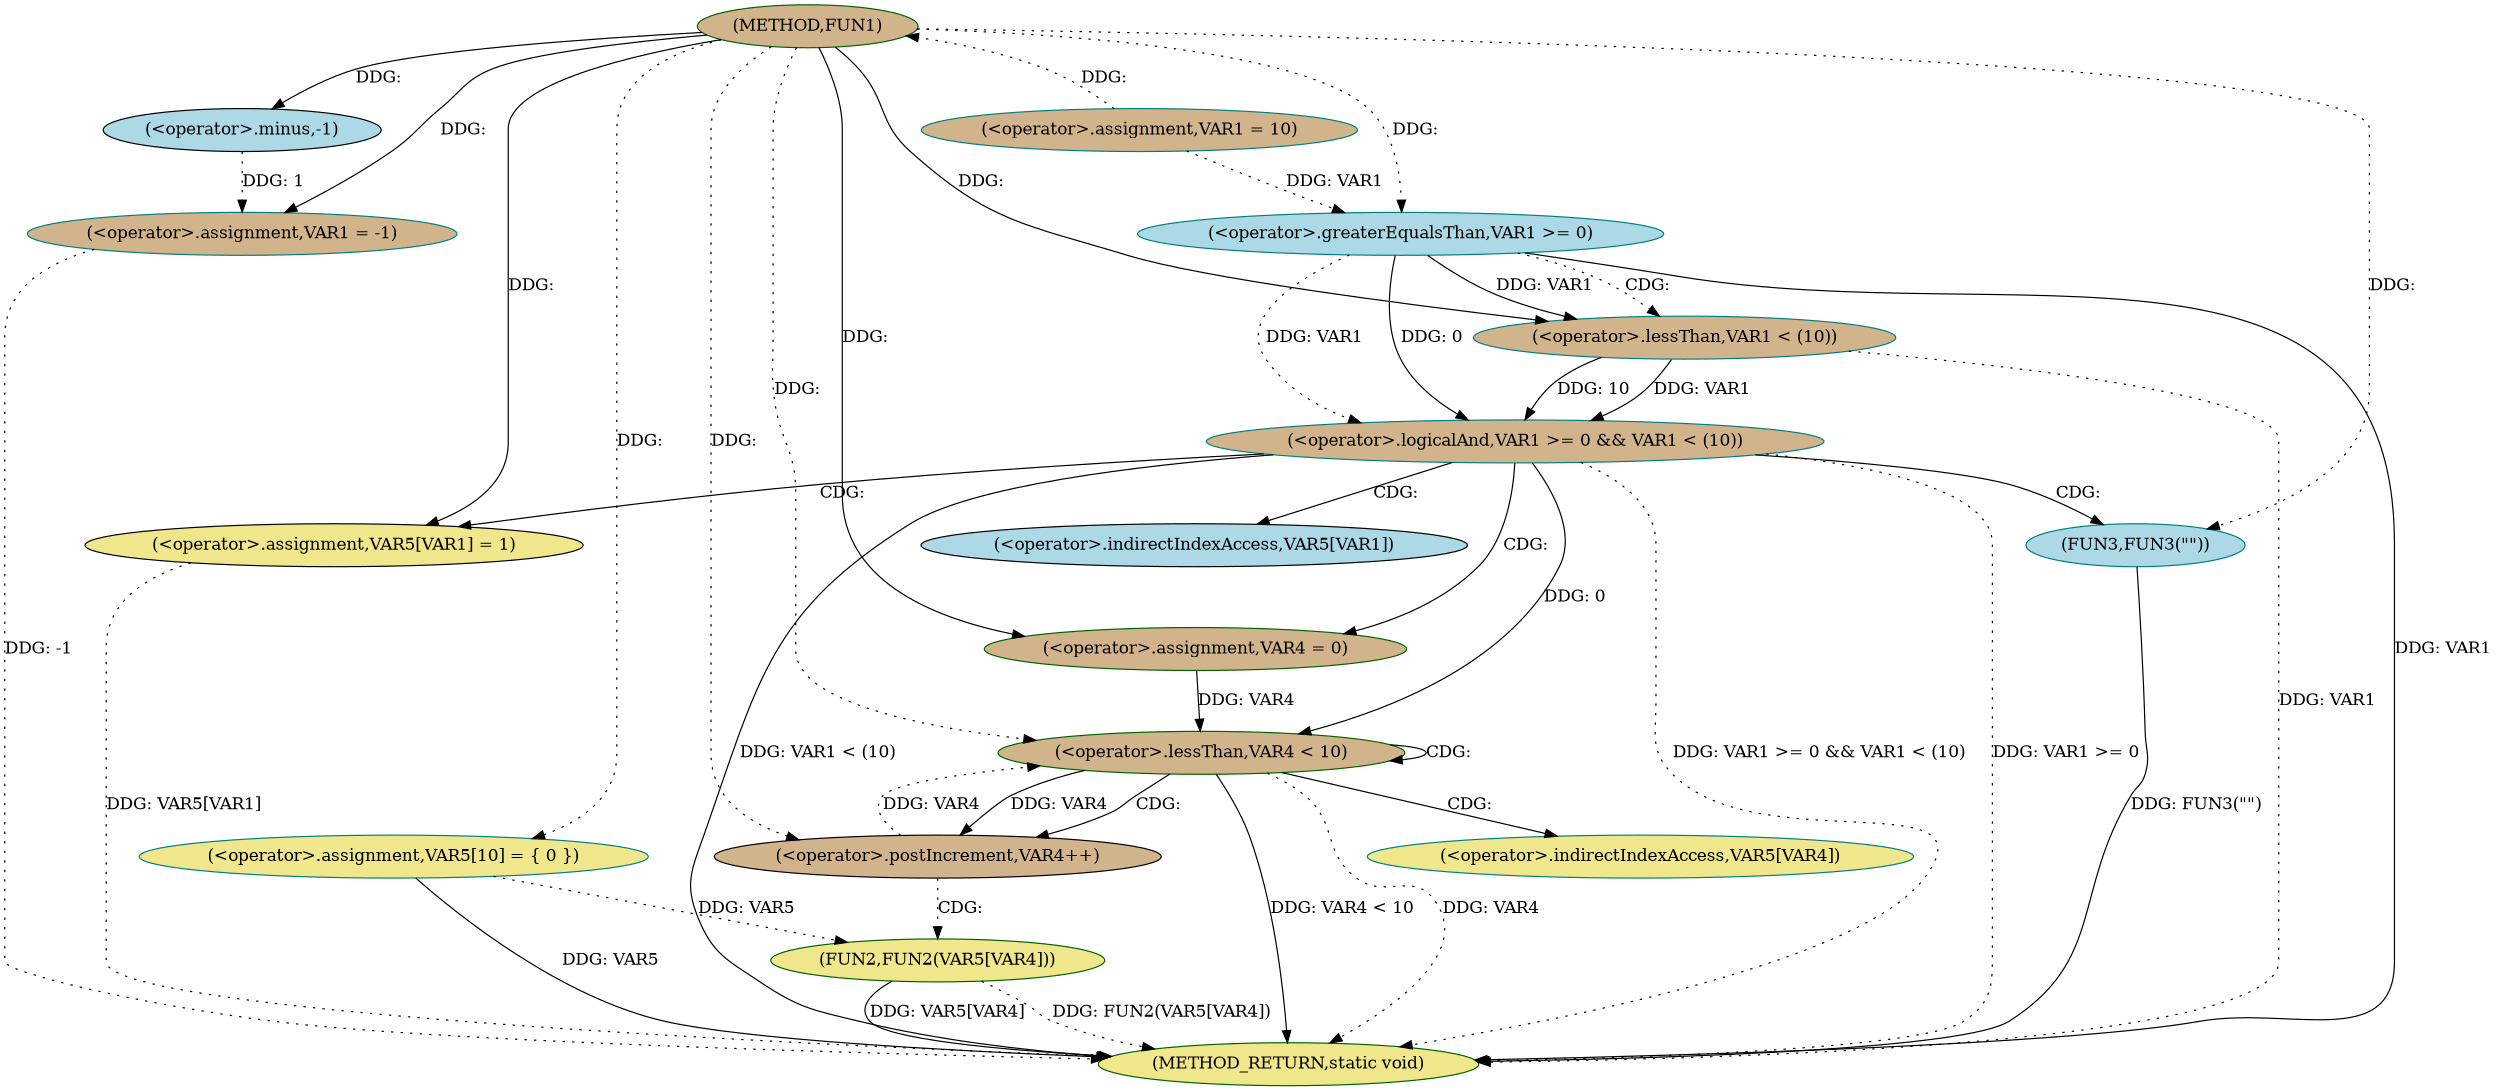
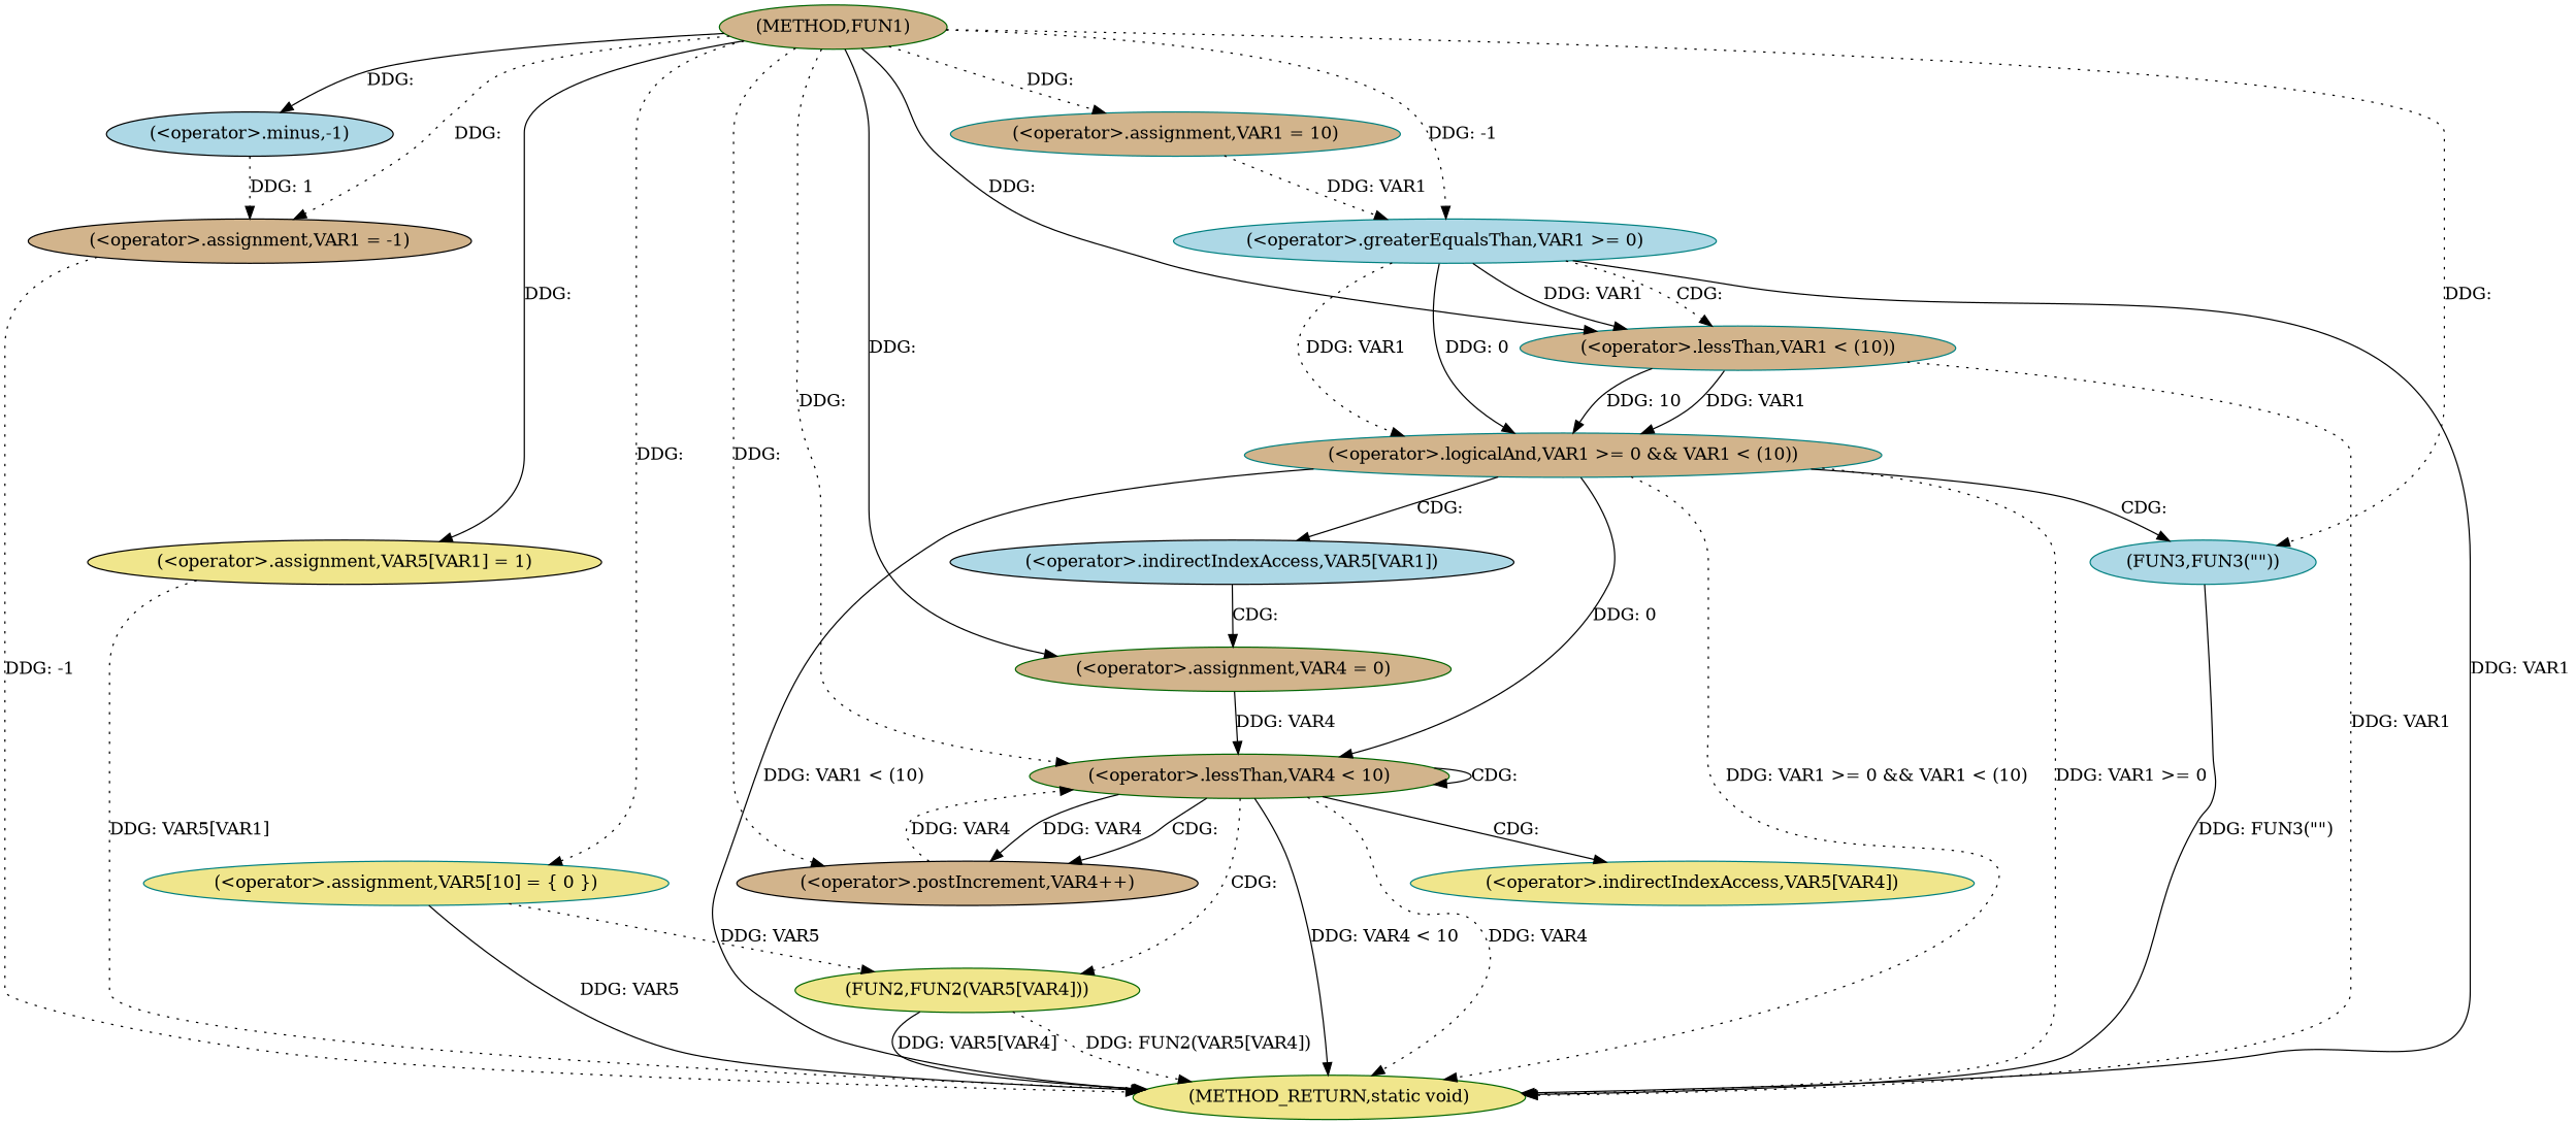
  digraph {
    node [color=teal fillcolor=tan style=filled]
    edge [style=solid]
    n1 [color=darkgreen label="(METHOD,FUN1)"]
-   n2 [label="(<operator>.assignment,VAR1 = -1)"]
+   n2 [color=black label="(<operator>.assignment,VAR1 = -1)"]
    n3 [color=black fillcolor=lightblue label="(<operator>.minus,-1)"]
    n4 [label="(<operator>.assignment,VAR1 = 10)"]
    n5 [fillcolor=khaki label="(<operator>.assignment,VAR5[10] = { 0 })"]
    n6 [fillcolor=lightblue label="(<operator>.greaterEqualsThan,VAR1 >= 0)"]
    n7 [label="(<operator>.lessThan,VAR1 < (10))"]
    n8 [color=black fillcolor=khaki label="(<operator>.assignment,VAR5[VAR1] = 1)"]
    n9 [color=darkgreen label="(<operator>.assignment,VAR4 = 0)"]
    n10 [color=darkgreen label="(<operator>.lessThan,VAR4 < 10)"]
    n11 [color=black label="(<operator>.postIncrement,VAR4++)"]
    n12 [fillcolor=lightblue label="(FUN3,FUN3(\"\"))"]
    n13 [color=darkgreen fillcolor=khaki label="(METHOD_RETURN,static void)"]
    n14 [color=darkgreen fillcolor=khaki label="(FUN2,FUN2(VAR5[VAR4]))"]
    n15 [label="(<operator>.logicalAnd,VAR1 >= 0 && VAR1 < (10))"]
    n16 [fillcolor=khaki label="(<operator>.indirectIndexAccess,VAR5[VAR4])"]
    n17 [color=black fillcolor=lightblue label="(<operator>.indirectIndexAccess,VAR5[VAR1])"]
-   n1 -> n2 [label="DDG: "]
+   n1 -> n2 [label="DDG: " style=dotted]
    n1 -> n3 [label="DDG: "]
-   n4 -> n1 [label="DDG: " style=dotted]
+   n1 -> n4 [label="DDG: " style=dotted]
    n1 -> n5 [label="DDG: " style=dotted]
-   n1 -> n6 [label="DDG: " style=dotted]
+   n1 -> n6 [label="DDG: -1" style=dotted]
    n1 -> n7 [label="DDG: "]
    n1 -> n8 [label="DDG: "]
    n1 -> n9 [label="DDG: "]
    n1 -> n10 [label="DDG: " style=dotted]
    n1 -> n11 [label="DDG: " style=dotted]
    n1 -> n12 [label="DDG: " style=dotted]
    n2 -> n13 [label="DDG: -1" style=dotted]
    n3 -> n2 [label="DDG: 1" style=dotted]
    n4 -> n6 [label="DDG: VAR1" style=dotted]
    n5 -> n13 [label="DDG: VAR5"]
    n5 -> n14 [label="DDG: VAR5" style=dotted]
    n6 -> n7 [label="DDG: VAR1"]
    n6 -> n7 [label="CDG: " style=dotted]
    n6 -> n13 [label="DDG: VAR1"]
    n6 -> n15 [label="DDG: VAR1" style=dotted]
    n6 -> n15 [label="DDG: 0"]
    n7 -> n13 [label="DDG: VAR1" style=dotted]
    n7 -> n15 [label="DDG: VAR1"]
    n7 -> n15 [label="DDG: 10"]
    n8 -> n13 [label="DDG: VAR5[VAR1]" style=dotted]
    n9 -> n10 [label="DDG: VAR4"]
    n10 -> n10 [label="CDG: "]
    n10 -> n11 [label="DDG: VAR4"]
    n10 -> n11 [label="CDG: "]
    n10 -> n13 [label="DDG: VAR4" style=dotted]
    n10 -> n13 [label="DDG: VAR4 < 10"]
-   n11 -> n14 [label="CDG: " style=dotted]
+   n10 -> n14 [label="CDG: " style=dotted]
    n10 -> n16 [label="CDG: "]
    n11 -> n10 [label="DDG: VAR4" style=dotted]
    n12 -> n13 [label="DDG: FUN3(\"\")"]
    n14 -> n13 [label="DDG: VAR5[VAR4]"]
    n14 -> n13 [label="DDG: FUN2(VAR5[VAR4])" style=dotted]
-   n15 -> n8 [label="CDG: "]
-   n15 -> n9 [label="CDG: "]
+   n17 -> n9 [label="CDG: "]
    n15 -> n10 [label="DDG: 0"]
    n15 -> n12 [label="CDG: "]
    n15 -> n13 [label="DDG: VAR1 >= 0" style=dotted]
    n15 -> n13 [label="DDG: VAR1 >= 0 && VAR1 < (10)" style=dotted]
    n15 -> n13 [label="DDG: VAR1 < (10)"]
    n15 -> n17 [label="CDG: "]
  }
